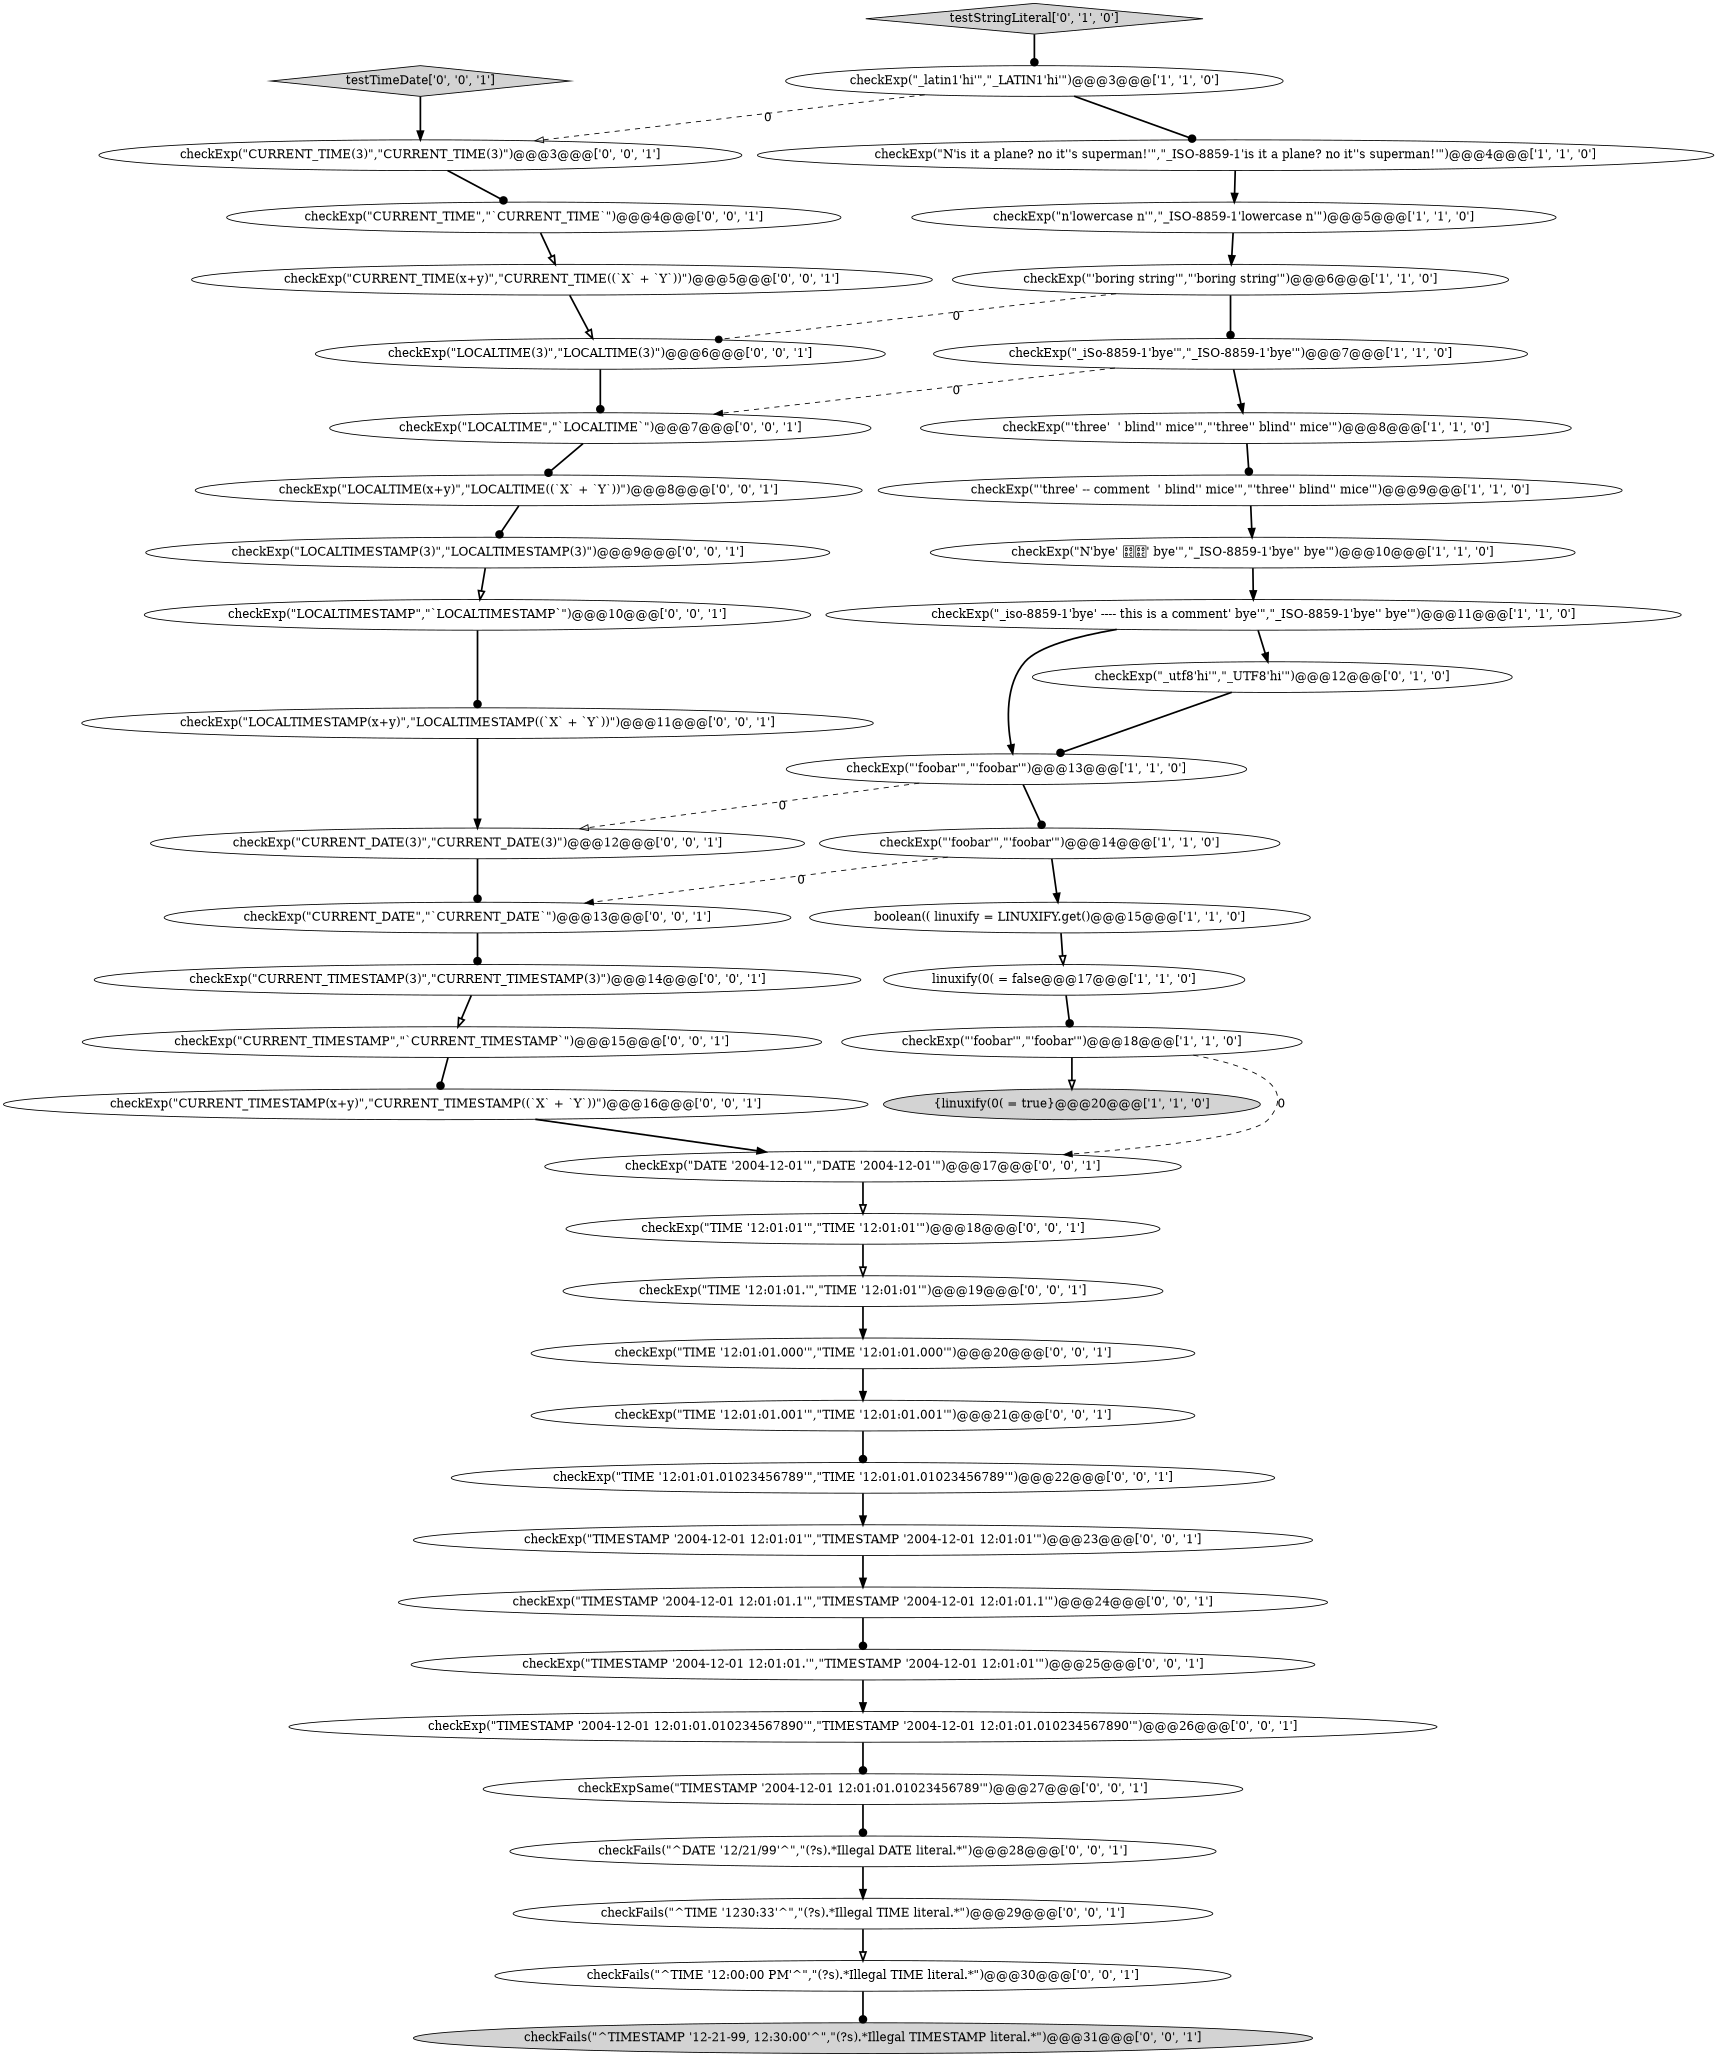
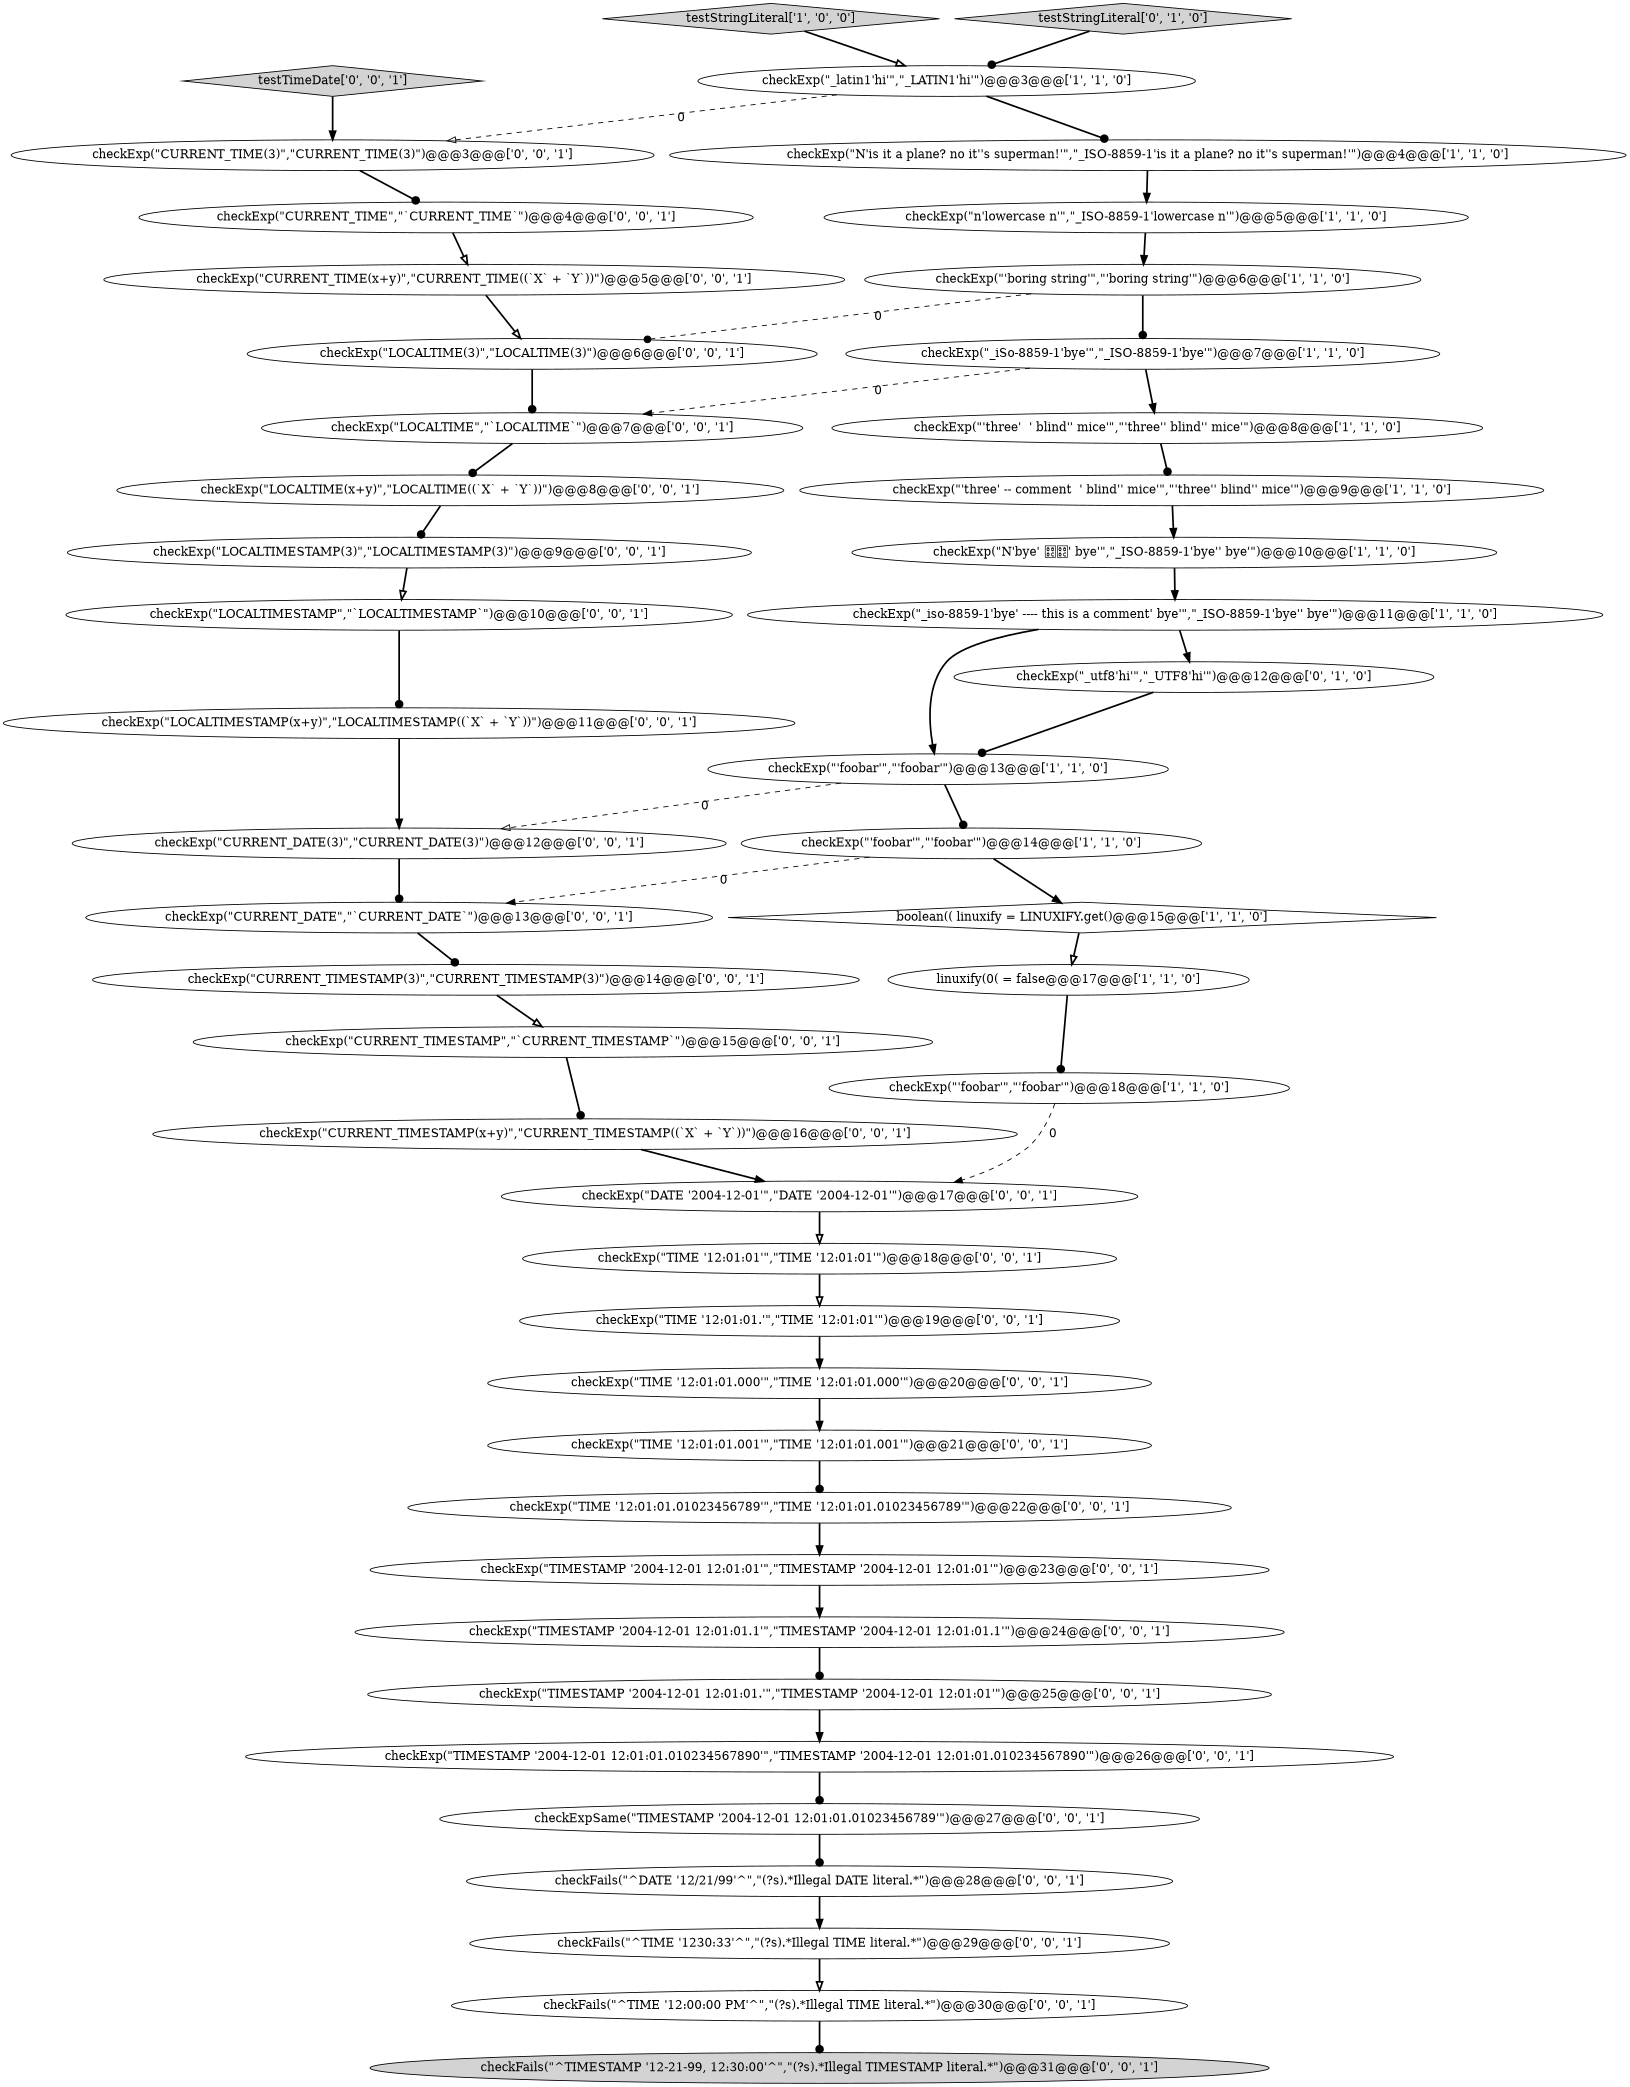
  digraph {
    node [fillcolor=white shape=ellipse style=filled]
    edge [arrowhead=dot style=bold]
    n1 [label="checkExp(\"TIME '12:01:01'\",\"TIME '12:01:01'\")@@@18@@@['0', '0', '1']"]
    n2 [label="checkExp(\"TIME '12:01:01.'\",\"TIME '12:01:01'\")@@@19@@@['0', '0', '1']"]
    n3 [label="checkExp(\"TIME '12:01:01.000'\",\"TIME '12:01:01.000'\")@@@20@@@['0', '0', '1']"]
    n4 [label="checkExp(\"LOCALTIMESTAMP\",\"`LOCALTIMESTAMP`\")@@@10@@@['0', '0', '1']"]
    n5 [label="checkExp(\"LOCALTIMESTAMP(x+y)\",\"LOCALTIMESTAMP((`X` + `Y`))\")@@@11@@@['0', '0', '1']"]
    n6 [label="checkExp(\"CURRENT_DATE(3)\",\"CURRENT_DATE(3)\")@@@12@@@['0', '0', '1']"]
+   n7 [fillcolor=lightgray label="testStringLiteral['1', '0', '0']" shape=diamond]
    n8 [label="checkExp(\"_latin1'hi'\",\"_LATIN1'hi'\")@@@3@@@['1', '1', '0']"]
    n9 [label="checkExp(\"CURRENT_TIME(3)\",\"CURRENT_TIME(3)\")@@@3@@@['0', '0', '1']"]
    n10 [label="checkExp(\"N'is it a plane? no it''s superman!'\",\"_ISO-8859-1'is it a plane? no it''s superman!'\")@@@4@@@['1', '1', '0']"]
    n11 [label="checkExp(\"TIMESTAMP '2004-12-01 12:01:01.'\",\"TIMESTAMP '2004-12-01 12:01:01'\")@@@25@@@['0', '0', '1']"]
    n12 [label="checkExp(\"TIMESTAMP '2004-12-01 12:01:01.010234567890'\",\"TIMESTAMP '2004-12-01 12:01:01.010234567890'\")@@@26@@@['0', '0', '1']"]
    n13 [label="checkExpSame(\"TIMESTAMP '2004-12-01 12:01:01.01023456789'\")@@@27@@@['0', '0', '1']"]
    n14 [label="checkExp(\"n'lowercase n'\",\"_ISO-8859-1'lowercase n'\")@@@5@@@['1', '1', '0']"]
    n15 [label="checkExp(\"'boring string'\",\"'boring string'\")@@@6@@@['1', '1', '0']"]
    n16 [label="checkExp(\"LOCALTIME(3)\",\"LOCALTIME(3)\")@@@6@@@['0', '0', '1']"]
    n17 [label="checkExp(\"_iSo-8859-1'bye'\",\"_ISO-8859-1'bye'\")@@@7@@@['1', '1', '0']"]
-   n18 [label="boolean(( linuxify = LINUXIFY.get()@@@15@@@['1', '1', '0']"]
+   n18 [label="boolean(( linuxify = LINUXIFY.get()@@@15@@@['1', '1', '0']" shape=diamond]
    n19 [label="linuxify(0( = false@@@17@@@['1', '1', '0']"]
    n20 [label="checkExp(\"'foobar'\",\"'foobar'\")@@@18@@@['1', '1', '0']"]
    n21 [fillcolor=lightgray label="checkFails(\"^TIMESTAMP '12-21-99, 12:30:00'^\",\"(?s).*Illegal TIMESTAMP literal.*\")@@@31@@@['0', '0', '1']"]
    n22 [label="checkExp(\"LOCALTIME\",\"`LOCALTIME`\")@@@7@@@['0', '0', '1']"]
    n23 [label="checkExp(\"LOCALTIME(x+y)\",\"LOCALTIME((`X` + `Y`))\")@@@8@@@['0', '0', '1']"]
    n24 [label="checkExp(\"N'bye' ' bye'\",\"_ISO-8859-1'bye'' bye'\")@@@10@@@['1', '1', '0']"]
    n25 [label="checkExp(\"_iso-8859-1'bye' ---- this is a comment' bye'\",\"_ISO-8859-1'bye'' bye'\")@@@11@@@['1', '1', '0']"]
    n26 [label="checkExp(\"'foobar'\",\"'foobar'\")@@@13@@@['1', '1', '0']"]
    n27 [label="checkExp(\"_utf8'hi'\",\"_UTF8'hi'\")@@@12@@@['0', '1', '0']"]
-   n28 [fillcolor=lightgray label="{linuxify(0( = true}@@@20@@@['1', '1', '0']"]
    n29 [label="checkExp(\"DATE '2004-12-01'\",\"DATE '2004-12-01'\")@@@17@@@['0', '0', '1']"]
    n30 [label="checkExp(\"'foobar'\",\"'foobar'\")@@@14@@@['1', '1', '0']"]
    n31 [label="checkExp(\"CURRENT_DATE\",\"`CURRENT_DATE`\")@@@13@@@['0', '0', '1']"]
    n32 [label="checkExp(\"CURRENT_TIMESTAMP(3)\",\"CURRENT_TIMESTAMP(3)\")@@@14@@@['0', '0', '1']"]
    n33 [label="checkExp(\"'three'  ' blind'' mice'\",\"'three'' blind'' mice'\")@@@8@@@['1', '1', '0']"]
    n34 [label="checkExp(\"'three' -- comment  ' blind'' mice'\",\"'three'' blind'' mice'\")@@@9@@@['1', '1', '0']"]
    n35 [label="checkExp(\"TIME '12:01:01.01023456789'\",\"TIME '12:01:01.01023456789'\")@@@22@@@['0', '0', '1']"]
    n36 [label="checkExp(\"TIMESTAMP '2004-12-01 12:01:01'\",\"TIMESTAMP '2004-12-01 12:01:01'\")@@@23@@@['0', '0', '1']"]
    n37 [label="checkExp(\"TIMESTAMP '2004-12-01 12:01:01.1'\",\"TIMESTAMP '2004-12-01 12:01:01.1'\")@@@24@@@['0', '0', '1']"]
    n38 [label="checkFails(\"^TIME '12:00:00 PM'^\",\"(?s).*Illegal TIME literal.*\")@@@30@@@['0', '0', '1']"]
    n39 [label="checkExp(\"LOCALTIMESTAMP(3)\",\"LOCALTIMESTAMP(3)\")@@@9@@@['0', '0', '1']"]
    n40 [label="checkExp(\"CURRENT_TIMESTAMP\",\"`CURRENT_TIMESTAMP`\")@@@15@@@['0', '0', '1']"]
    n41 [label="checkExp(\"CURRENT_TIME(x+y)\",\"CURRENT_TIME((`X` + `Y`))\")@@@5@@@['0', '0', '1']"]
    n42 [label="checkFails(\"^TIME '1230:33'^\",\"(?s).*Illegal TIME literal.*\")@@@29@@@['0', '0', '1']"]
    n43 [label="checkExp(\"CURRENT_TIMESTAMP(x+y)\",\"CURRENT_TIMESTAMP((`X` + `Y`))\")@@@16@@@['0', '0', '1']"]
    n44 [label="checkExp(\"TIME '12:01:01.001'\",\"TIME '12:01:01.001'\")@@@21@@@['0', '0', '1']"]
    n45 [fillcolor=lightgray label="testStringLiteral['0', '1', '0']" shape=diamond]
    n46 [label="checkFails(\"^DATE '12/21/99'^\",\"(?s).*Illegal DATE literal.*\")@@@28@@@['0', '0', '1']"]
    n47 [label="checkExp(\"CURRENT_TIME\",\"`CURRENT_TIME`\")@@@4@@@['0', '0', '1']"]
    n48 [fillcolor=lightgray label="testTimeDate['0', '0', '1']" shape=diamond]
    n1 -> n2 [arrowhead=onormal]
    n2 -> n3 [arrowhead=normal]
    n3 -> n44 [arrowhead=normal]
    n4 -> n5
    n5 -> n6 [arrowhead=normal]
    n6 -> n31
+   n7 -> n8 [arrowhead=onormal]
    n8 -> n9 [arrowhead=onormal label=0 style=dashed]
    n8 -> n10
    n9 -> n47
    n10 -> n14 [arrowhead=normal]
    n11 -> n12 [arrowhead=normal]
    n12 -> n13
    n13 -> n46
    n14 -> n15 [arrowhead=normal]
    n15 -> n16 [label=0 style=dashed]
    n15 -> n17
    n16 -> n22
    n17 -> n22 [arrowhead=normal label=0 style=dashed]
    n17 -> n33 [arrowhead=normal]
    n18 -> n19 [arrowhead=onormal]
    n19 -> n20
-   n20 -> n28 [arrowhead=onormal]
    n20 -> n29 [arrowhead=normal label=0 style=dashed]
    n22 -> n23
    n23 -> n39
    n24 -> n25 [arrowhead=normal]
    n25 -> n26 [arrowhead=normal]
    n25 -> n27 [arrowhead=normal]
    n26 -> n6 [arrowhead=onormal label=0 style=dashed]
    n26 -> n30
    n27 -> n26
    n29 -> n1 [arrowhead=onormal]
    n30 -> n18 [arrowhead=normal]
    n30 -> n31 [arrowhead=normal label=0 style=dashed]
    n31 -> n32
    n32 -> n40 [arrowhead=onormal]
    n33 -> n34
    n34 -> n24 [arrowhead=normal]
    n35 -> n36 [arrowhead=normal]
    n36 -> n37 [arrowhead=normal]
    n37 -> n11
    n38 -> n21
    n39 -> n4 [arrowhead=onormal]
    n40 -> n43
    n41 -> n16 [arrowhead=onormal]
    n42 -> n38 [arrowhead=onormal]
    n43 -> n29 [arrowhead=normal]
    n44 -> n35
    n45 -> n8
    n46 -> n42 [arrowhead=normal]
    n47 -> n41 [arrowhead=onormal]
    n48 -> n9 [arrowhead=normal]
  }
